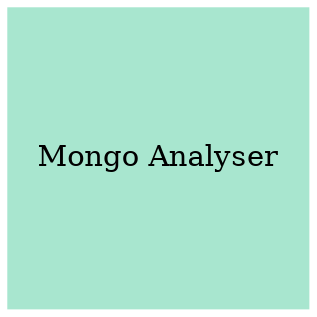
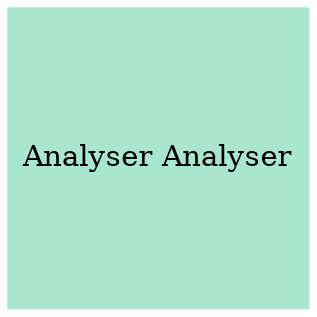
  digraph {
    bgcolor=white
    rankdir=LR
-   n1 [color="#a8e6cf" fixedsize=true fontcolor=black height=2.0 label="Mongo Analyser" shape=box style=filled width=2.0]
+   n1 [color="#a8e6cf" fixedsize=true fontcolor=black height=2.0 label="Analyser Analyser" shape=box style=filled width=2.0]
  }
